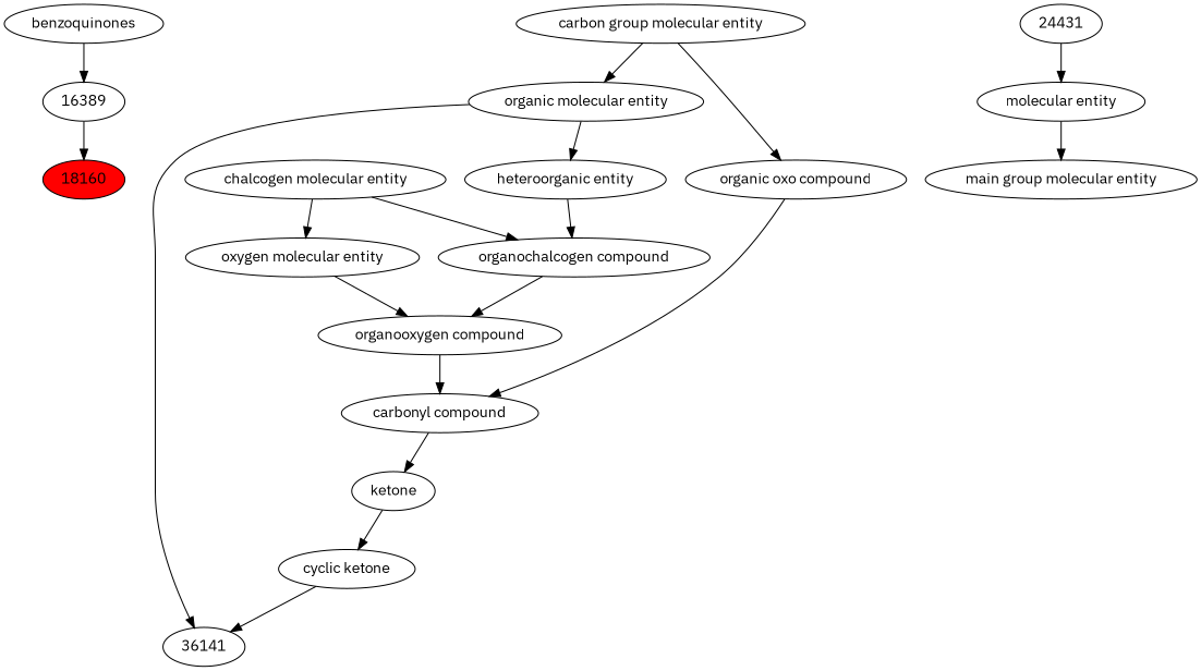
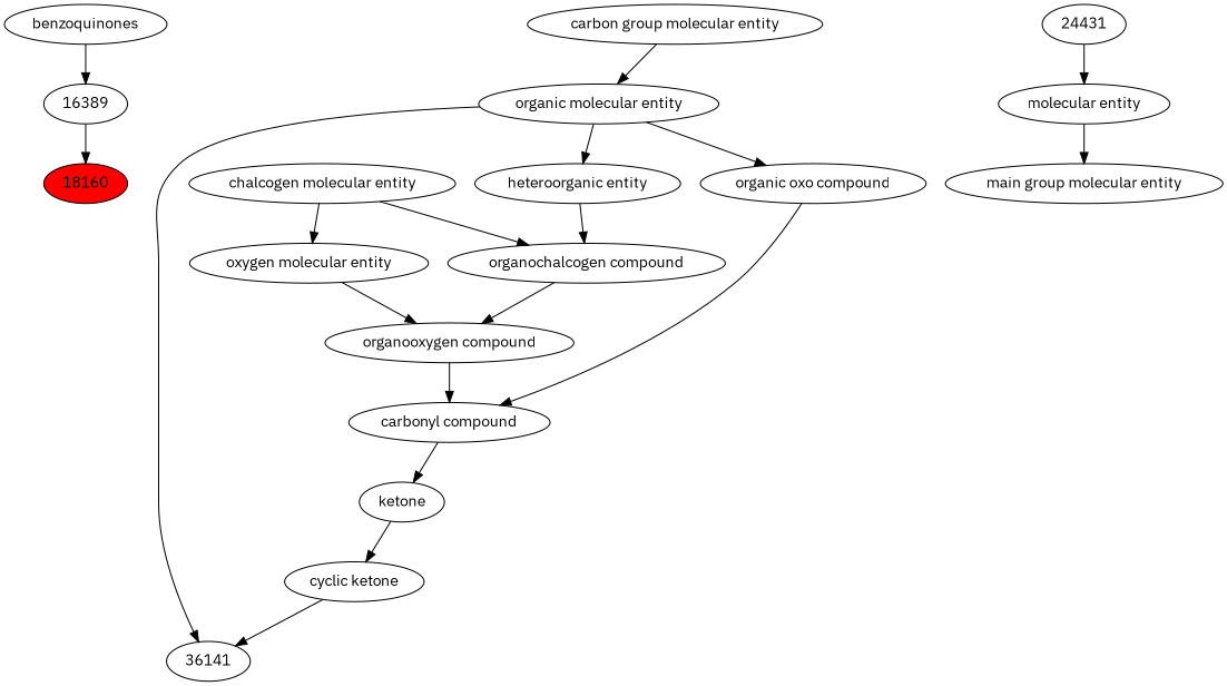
  digraph {
    fontname="IBM Plex Sans"
    node [fontname="IBM Plex Sans"]
    edge [fontname="IBM Plex Sans"]
    n1 [fillcolor=red label=18160 style=filled]
    n2 [label=16389]
    n3 [label=benzoquinones]
    n4 [label=36141]
    n5 [label="organic molecular entity"]
    n6 [label="organic oxo compound"]
    n7 [label="heteroorganic entity"]
    n8 [label="carbonyl compound"]
    n9 [label="organochalcogen compound"]
    n10 [label="cyclic ketone"]
    n11 [label="carbon group molecular entity"]
    n12 [label=ketone]
    n13 [label="chalcogen molecular entity"]
    n14 [label="oxygen molecular entity"]
    n15 [label="main group molecular entity"]
    n16 [label="organooxygen compound"]
    n17 [label="molecular entity"]
    n18 [label=24431]
    n2 -> n1
    n3 -> n2
    n5 -> n4
-   n11 -> n6
+   n5 -> n6
    n5 -> n7
    n6 -> n8
    n7 -> n9
    n8 -> n12
    n9 -> n16
    n10 -> n4
    n11 -> n5
    n12 -> n10
    n13 -> n9
    n13 -> n14
    n14 -> n16
    n16 -> n8
    n17 -> n15
    n18 -> n17
  }
